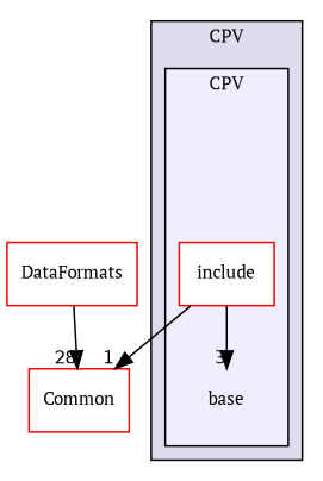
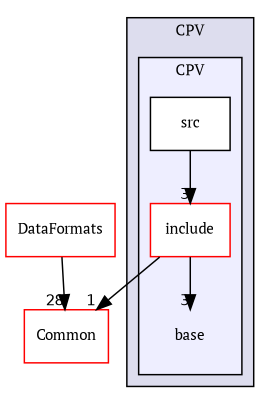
  digraph {
    compound=true
    fontname="PT Serif"
    node [fontname="PT Serif" fontsize=10 shape=box color=red]
    edge [fontname="PT Serif" headlabel=3 labeldistance=1.5 labelfontname=Helvetica labelfontsize=10]
    n1 [label=base shape=plaintext color=""]
    n2 [fillcolor=white label=include style=filled]
+   n3 [color=black fillcolor=white label=src style=filled]
    n4 [label=Common]
    n5 [label=DataFormats]
    subgraph cluster_1 {
      bgcolor="#ddddee"
      fontsize=10
      label=CPV
      pencolor=black
      subgraph cluster_2 {
        bgcolor="#eeeeff"
        fontsize=10
        label=CPV
        pencolor=black
        n1
        n2
+       n3
      }
    }
    n2 -> n1
    n2 -> n4 [headlabel=1]
+   n3 -> n2
    n5 -> n4 [headlabel=28]
  }
